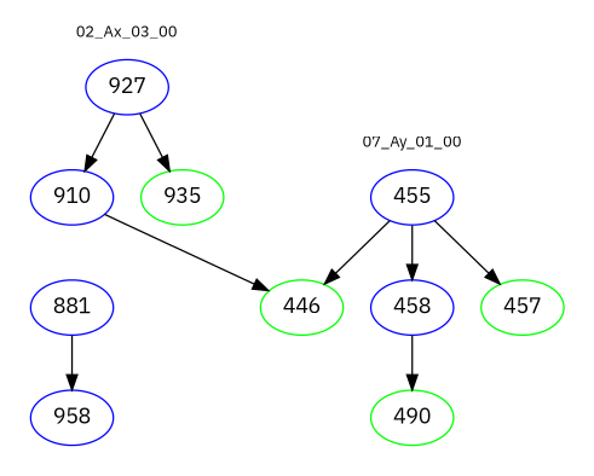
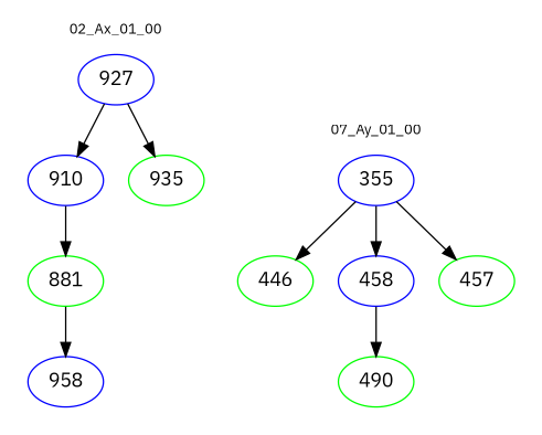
  digraph {
    fontname="IBM Plex Sans"
    node [color=blue fontname="IBM Plex Sans"]
    edge [color=black fontname="IBM Plex Sans"]
    n1 [label=927]
    n2 [label=910]
    n3 [color=green label=935]
    n4 [label=958]
-   n5 [label=881]
-   n6 [label=455]
+   n5 [color=green label=881]
+   n6 [label=355]
    n7 [color=green label=446]
    n8 [label=458]
    n9 [color=green label=457]
    n10 [color=green label=490]
    subgraph cluster_1 {
      color=white
      fontsize=10
-     label="02_Ax_03_00"
+     label="02_Ax_01_00"
      n1
      n2
      n3
      n4
      n5
    }
    subgraph cluster_2 {
      color=white
      fontsize=10
      label="07_Ay_01_00"
      n6
      n7
      n8
      n9
      n10
    }
    n1 -> n2
    n1 -> n3
-   n2 -> n7
+   n2 -> n5
    n5 -> n4
    n6 -> n7
    n6 -> n8
    n6 -> n9
    n8 -> n10
  }
